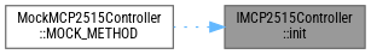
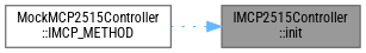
  digraph {
    rankdir=RL
    fontname="Roboto Condensed"
    node [fontname="Roboto Condensed" fontsize=10 shape=box style=filled]
    n1 [color=gray40 fillcolor=grey60 fontcolor=black height=0.2 label="IMCP2515Controller\l::init" width=0.4]
-   n2 [color=grey40 fillcolor=white height=0.2 label="MockMCP2515Controller\l::MOCK_METHOD" width=0.4]
+   n2 [color=grey40 fillcolor=white height=0.2 label="MockMCP2515Controller\l::IMCP_METHOD" width=0.4]
    n1 -> n2 [color=steelblue1 dir=back fontname="Roboto Condensed" fontsize=10 labelfontname=Helvetica labelfontsize=10 style=dotted]
  }
